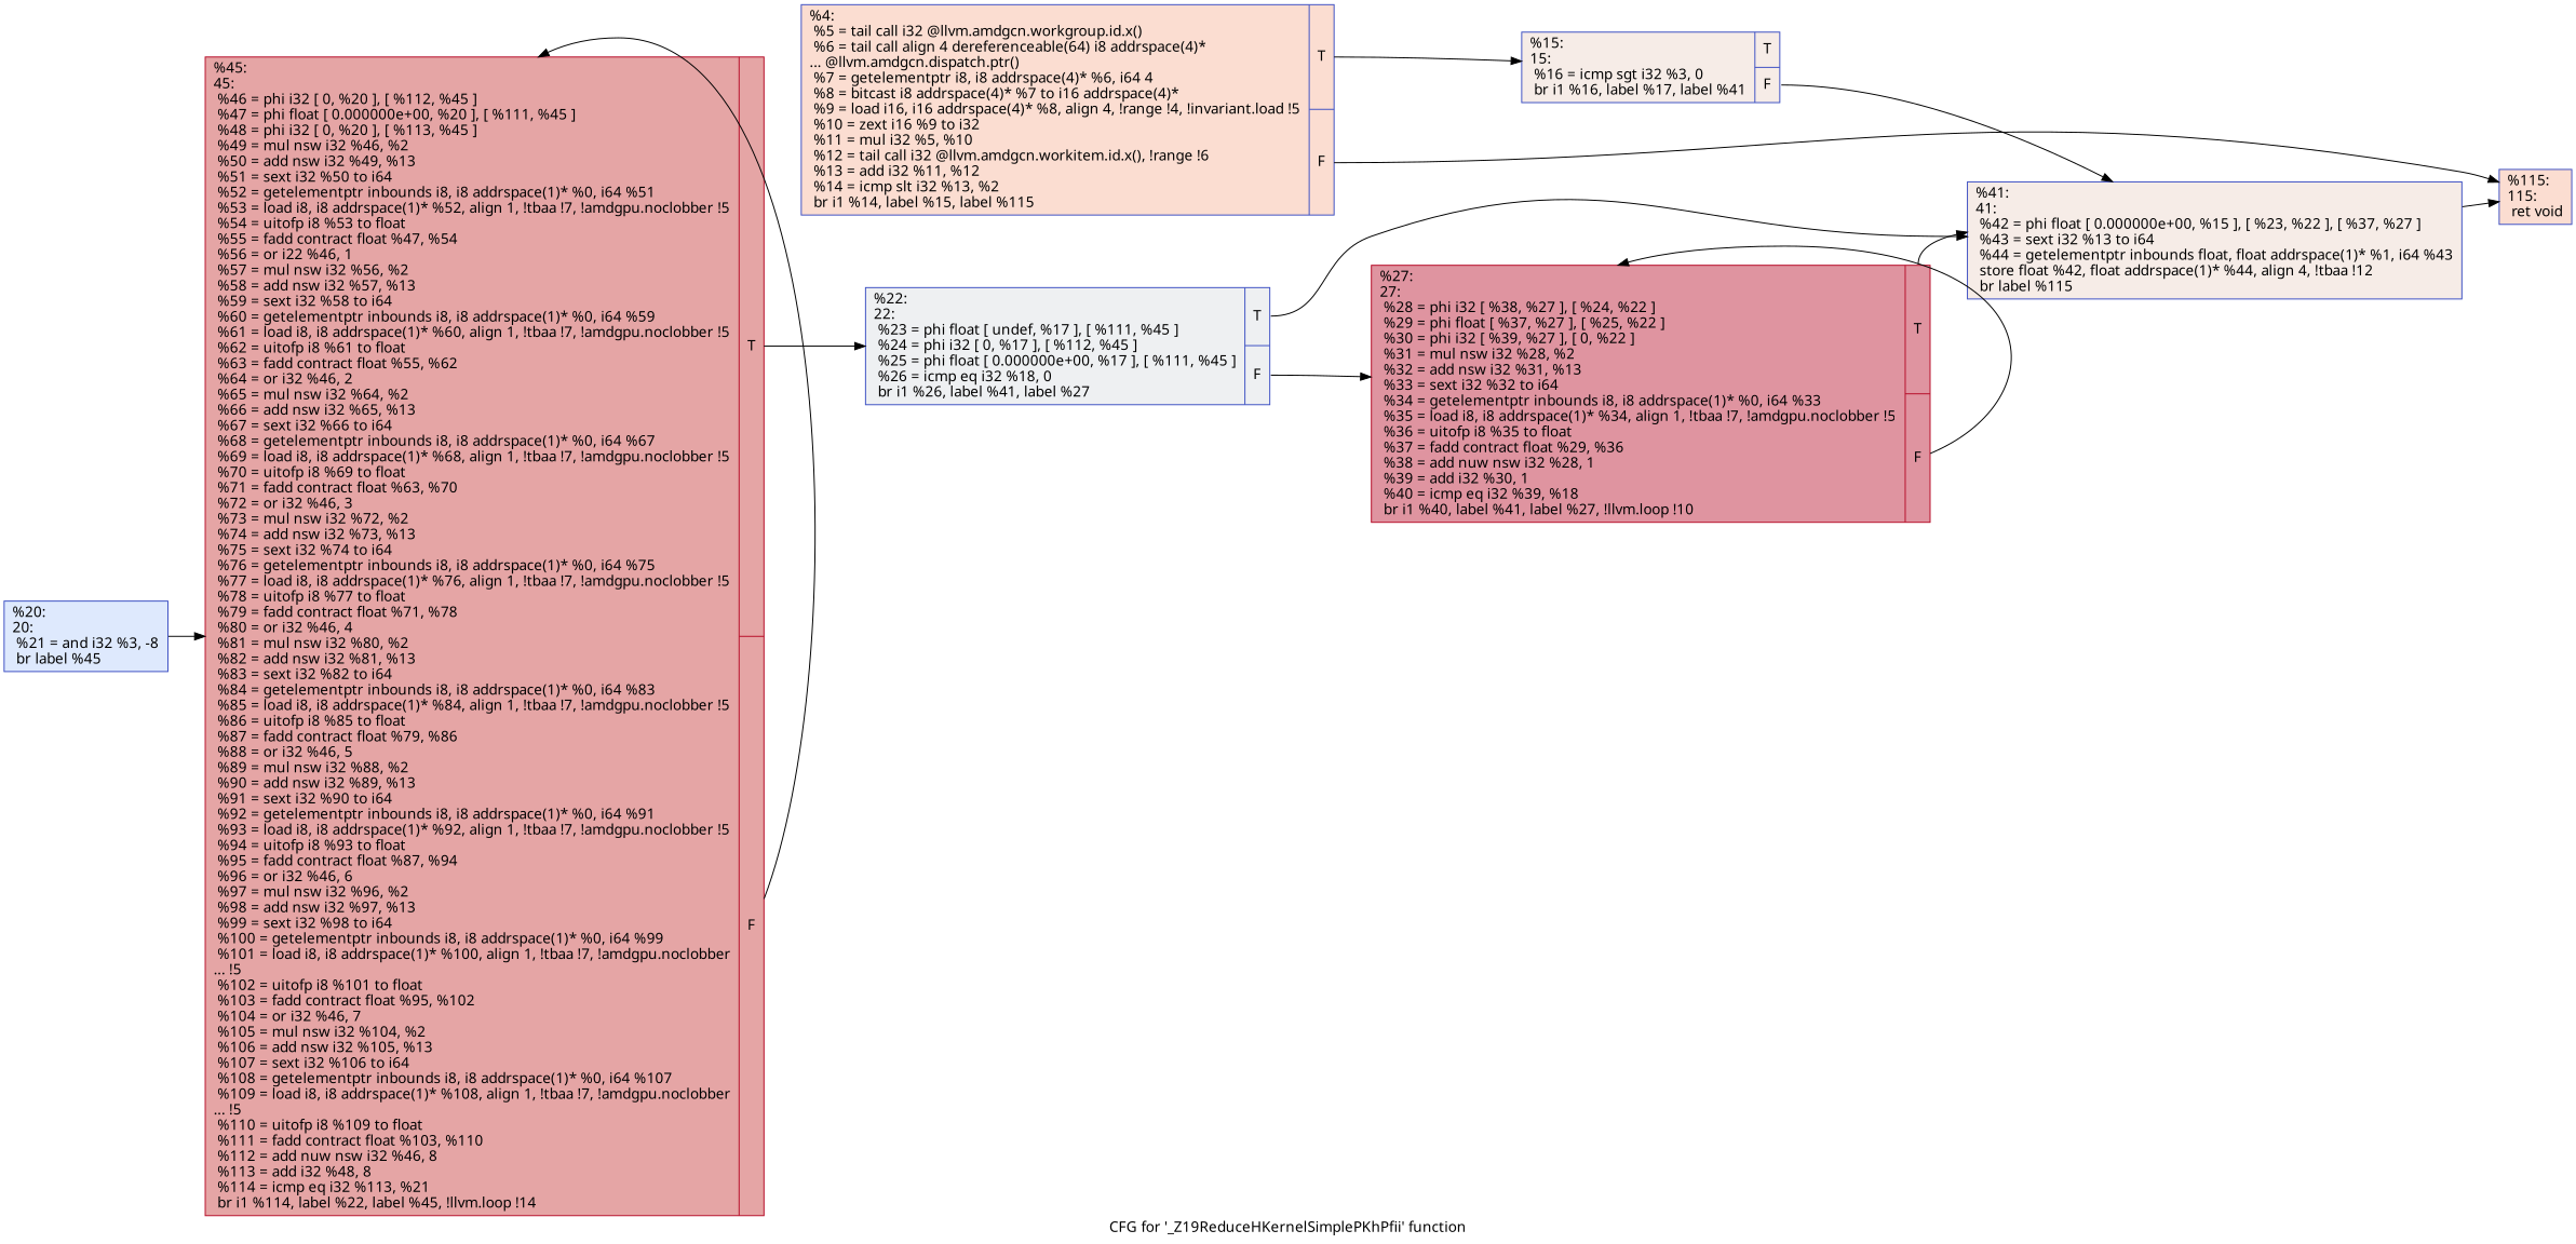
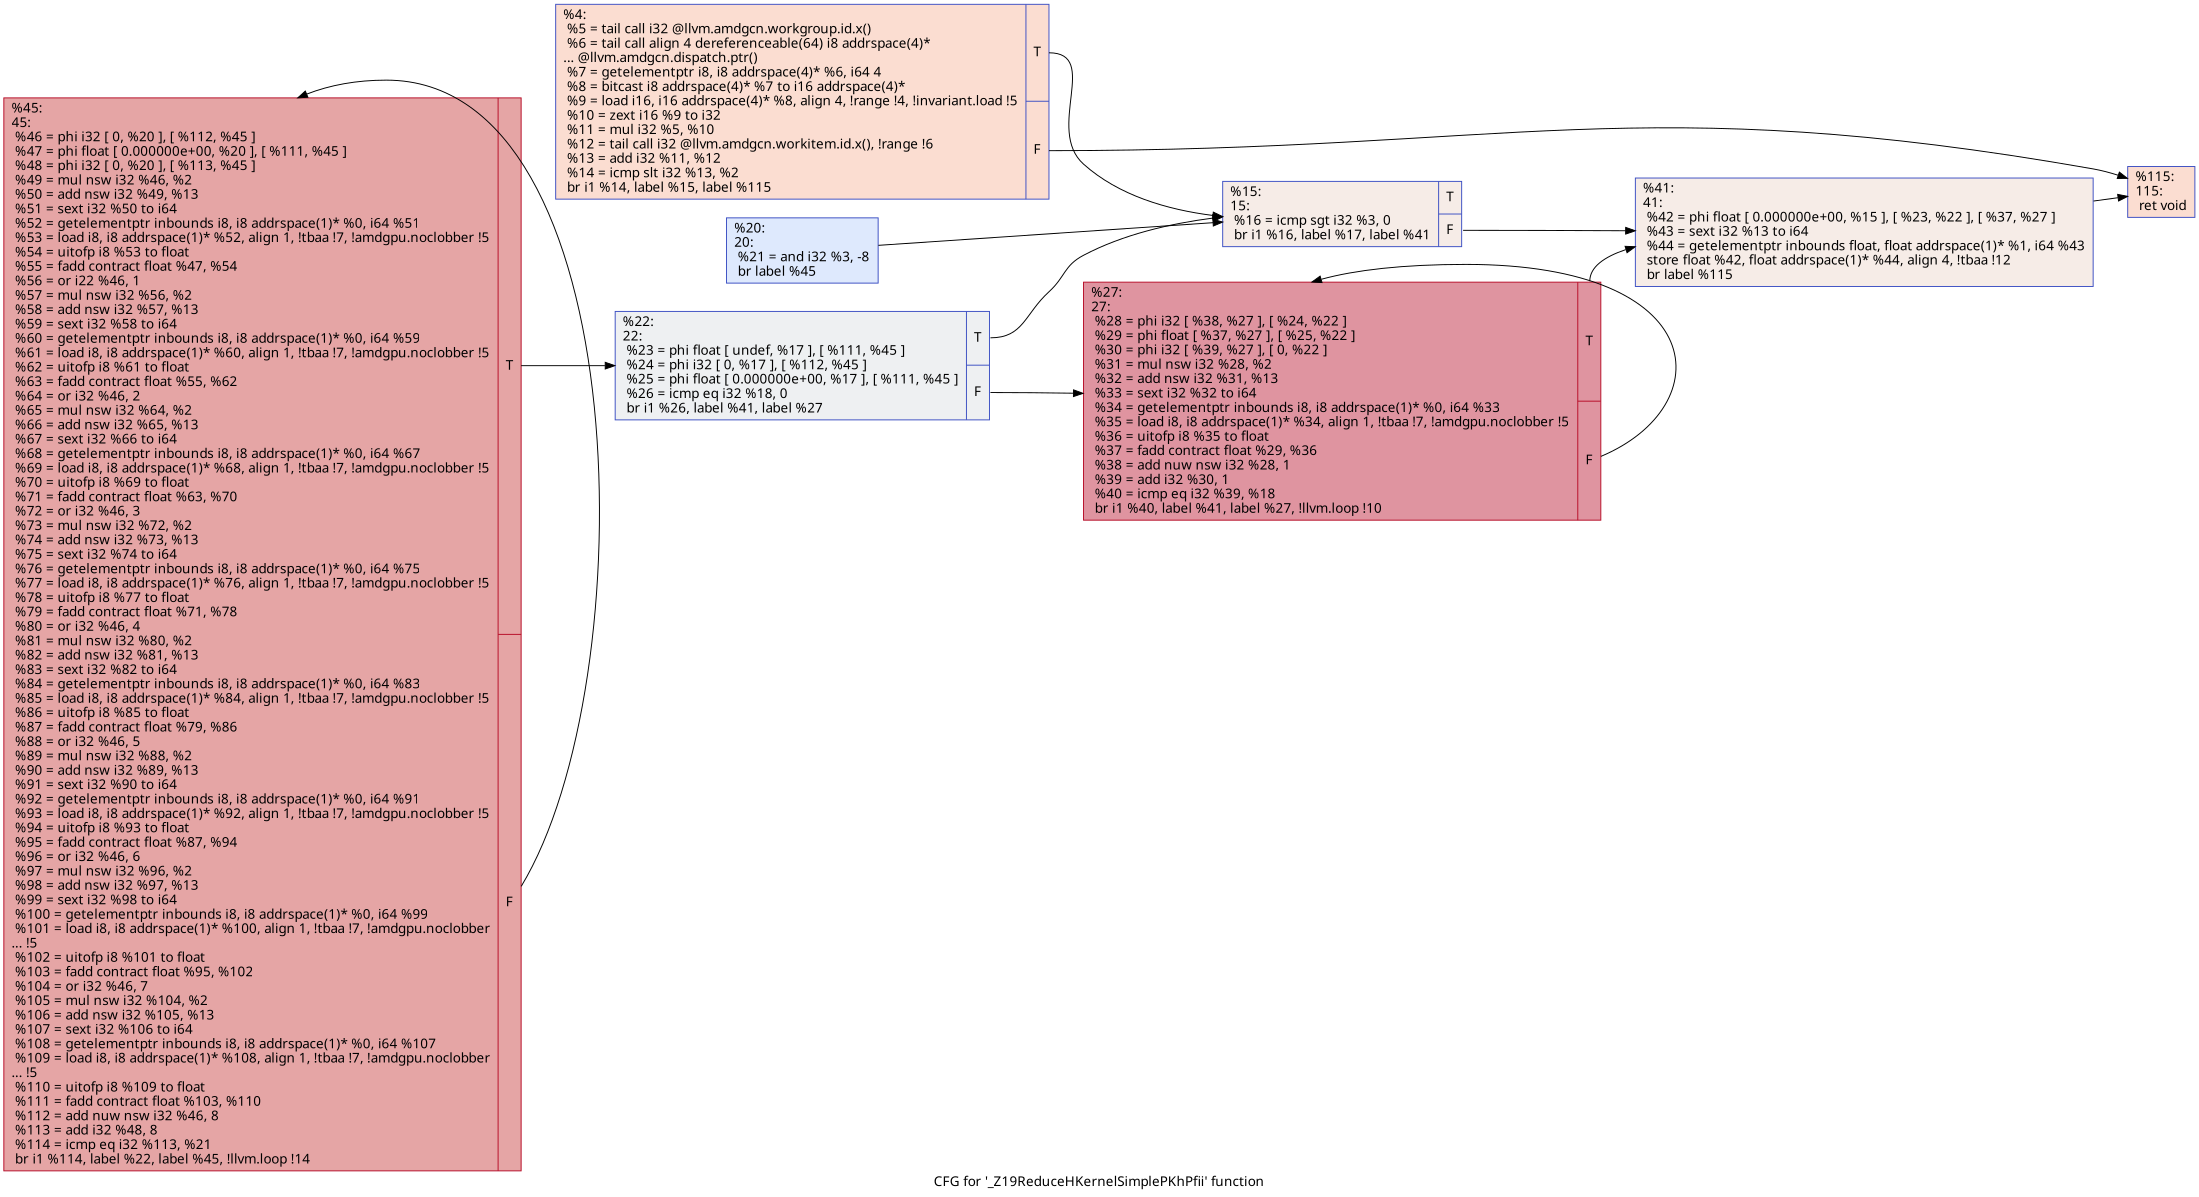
  digraph {
    fontname="Noto Sans"
    label="CFG for '_Z19ReduceHKernelSimplePKhPfii' function"
    rankdir=LR
    node [color="#3d50c3ff" fillcolor="#f7b39670" fontname="Noto Sans" shape=record style=filled]
    edge [fontname="Noto Sans" tailport=s0]
    n1 [label="{%4:\l  %5 = tail call i32 @llvm.amdgcn.workgroup.id.x()\l  %6 = tail call align 4 dereferenceable(64) i8 addrspace(4)*\l... @llvm.amdgcn.dispatch.ptr()\l  %7 = getelementptr i8, i8 addrspace(4)* %6, i64 4\l  %8 = bitcast i8 addrspace(4)* %7 to i16 addrspace(4)*\l  %9 = load i16, i16 addrspace(4)* %8, align 4, !range !4, !invariant.load !5\l  %10 = zext i16 %9 to i32\l  %11 = mul i32 %5, %10\l  %12 = tail call i32 @llvm.amdgcn.workitem.id.x(), !range !6\l  %13 = add i32 %11, %12\l  %14 = icmp slt i32 %13, %2\l  br i1 %14, label %15, label %115\l|{<s0>T|<s1>F}}"]
    n2 [fillcolor="#ead5c970" label="{%15:\l15:                                               \l  %16 = icmp sgt i32 %3, 0\l  br i1 %16, label %17, label %41\l|{<s0>T|<s1>F}}"]
    n3 [label="{%115:\l115:                                              \l  ret void\l}"]
    n4 [fillcolor="#ead5c970" label="{%41:\l41:                                               \l  %42 = phi float [ 0.000000e+00, %15 ], [ %23, %22 ], [ %37, %27 ]\l  %43 = sext i32 %13 to i64\l  %44 = getelementptr inbounds float, float addrspace(1)* %1, i64 %43\l  store float %42, float addrspace(1)* %44, align 4, !tbaa !12\l  br label %115\l}"]
    n5 [fillcolor="#d9dce170" label="{%22:\l22:                                               \l  %23 = phi float [ undef, %17 ], [ %111, %45 ]\l  %24 = phi i32 [ 0, %17 ], [ %112, %45 ]\l  %25 = phi float [ 0.000000e+00, %17 ], [ %111, %45 ]\l  %26 = icmp eq i32 %18, 0\l  br i1 %26, label %41, label %27\l|{<s0>T|<s1>F}}"]
    n6 [color="#b70d28ff" fillcolor="#b70d2870" label="{%27:\l27:                                               \l  %28 = phi i32 [ %38, %27 ], [ %24, %22 ]\l  %29 = phi float [ %37, %27 ], [ %25, %22 ]\l  %30 = phi i32 [ %39, %27 ], [ 0, %22 ]\l  %31 = mul nsw i32 %28, %2\l  %32 = add nsw i32 %31, %13\l  %33 = sext i32 %32 to i64\l  %34 = getelementptr inbounds i8, i8 addrspace(1)* %0, i64 %33\l  %35 = load i8, i8 addrspace(1)* %34, align 1, !tbaa !7, !amdgpu.noclobber !5\l  %36 = uitofp i8 %35 to float\l  %37 = fadd contract float %29, %36\l  %38 = add nuw nsw i32 %28, 1\l  %39 = add i32 %30, 1\l  %40 = icmp eq i32 %39, %18\l  br i1 %40, label %41, label %27, !llvm.loop !10\l|{<s0>T|<s1>F}}"]
    n7 [fillcolor="#b5cdfa70" label="{%20:\l20:                                               \l  %21 = and i32 %3, -8\l  br label %45\l}"]
    n8 [color="#b70d28ff" fillcolor="#c5333470" label="{%45:\l45:                                               \l  %46 = phi i32 [ 0, %20 ], [ %112, %45 ]\l  %47 = phi float [ 0.000000e+00, %20 ], [ %111, %45 ]\l  %48 = phi i32 [ 0, %20 ], [ %113, %45 ]\l  %49 = mul nsw i32 %46, %2\l  %50 = add nsw i32 %49, %13\l  %51 = sext i32 %50 to i64\l  %52 = getelementptr inbounds i8, i8 addrspace(1)* %0, i64 %51\l  %53 = load i8, i8 addrspace(1)* %52, align 1, !tbaa !7, !amdgpu.noclobber !5\l  %54 = uitofp i8 %53 to float\l  %55 = fadd contract float %47, %54\l  %56 = or i22 %46, 1\l  %57 = mul nsw i32 %56, %2\l  %58 = add nsw i32 %57, %13\l  %59 = sext i32 %58 to i64\l  %60 = getelementptr inbounds i8, i8 addrspace(1)* %0, i64 %59\l  %61 = load i8, i8 addrspace(1)* %60, align 1, !tbaa !7, !amdgpu.noclobber !5\l  %62 = uitofp i8 %61 to float\l  %63 = fadd contract float %55, %62\l  %64 = or i32 %46, 2\l  %65 = mul nsw i32 %64, %2\l  %66 = add nsw i32 %65, %13\l  %67 = sext i32 %66 to i64\l  %68 = getelementptr inbounds i8, i8 addrspace(1)* %0, i64 %67\l  %69 = load i8, i8 addrspace(1)* %68, align 1, !tbaa !7, !amdgpu.noclobber !5\l  %70 = uitofp i8 %69 to float\l  %71 = fadd contract float %63, %70\l  %72 = or i32 %46, 3\l  %73 = mul nsw i32 %72, %2\l  %74 = add nsw i32 %73, %13\l  %75 = sext i32 %74 to i64\l  %76 = getelementptr inbounds i8, i8 addrspace(1)* %0, i64 %75\l  %77 = load i8, i8 addrspace(1)* %76, align 1, !tbaa !7, !amdgpu.noclobber !5\l  %78 = uitofp i8 %77 to float\l  %79 = fadd contract float %71, %78\l  %80 = or i32 %46, 4\l  %81 = mul nsw i32 %80, %2\l  %82 = add nsw i32 %81, %13\l  %83 = sext i32 %82 to i64\l  %84 = getelementptr inbounds i8, i8 addrspace(1)* %0, i64 %83\l  %85 = load i8, i8 addrspace(1)* %84, align 1, !tbaa !7, !amdgpu.noclobber !5\l  %86 = uitofp i8 %85 to float\l  %87 = fadd contract float %79, %86\l  %88 = or i32 %46, 5\l  %89 = mul nsw i32 %88, %2\l  %90 = add nsw i32 %89, %13\l  %91 = sext i32 %90 to i64\l  %92 = getelementptr inbounds i8, i8 addrspace(1)* %0, i64 %91\l  %93 = load i8, i8 addrspace(1)* %92, align 1, !tbaa !7, !amdgpu.noclobber !5\l  %94 = uitofp i8 %93 to float\l  %95 = fadd contract float %87, %94\l  %96 = or i32 %46, 6\l  %97 = mul nsw i32 %96, %2\l  %98 = add nsw i32 %97, %13\l  %99 = sext i32 %98 to i64\l  %100 = getelementptr inbounds i8, i8 addrspace(1)* %0, i64 %99\l  %101 = load i8, i8 addrspace(1)* %100, align 1, !tbaa !7, !amdgpu.noclobber\l... !5\l  %102 = uitofp i8 %101 to float\l  %103 = fadd contract float %95, %102\l  %104 = or i32 %46, 7\l  %105 = mul nsw i32 %104, %2\l  %106 = add nsw i32 %105, %13\l  %107 = sext i32 %106 to i64\l  %108 = getelementptr inbounds i8, i8 addrspace(1)* %0, i64 %107\l  %109 = load i8, i8 addrspace(1)* %108, align 1, !tbaa !7, !amdgpu.noclobber\l... !5\l  %110 = uitofp i8 %109 to float\l  %111 = fadd contract float %103, %110\l  %112 = add nuw nsw i32 %46, 8\l  %113 = add i32 %48, 8\l  %114 = icmp eq i32 %113, %21\l  br i1 %114, label %22, label %45, !llvm.loop !14\l|{<s0>T|<s1>F}}"]
    n1 -> n2
    n1 -> n3 [tailport=s1]
    n2 -> n4 [tailport=s1]
    n4 -> n3
-   n5 -> n4
+   n5 -> n2
    n5 -> n6 [tailport=s1]
    n6 -> n4
    n6 -> n6 [tailport=s1]
-   n7 -> n8
+   n7 -> n2
    n8 -> n5
    n8 -> n8 [tailport=s1]
  }
